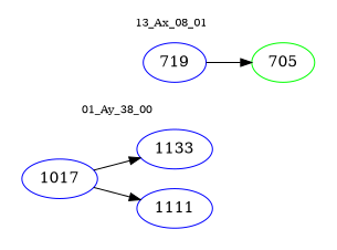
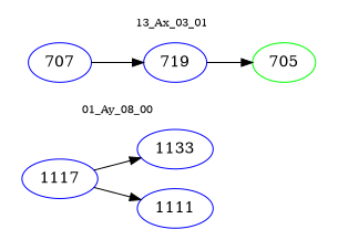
  digraph {
    rankdir=LR
    node [color=blue]
    edge [color=black]
-   n1 [label=1017]
+   n1 [label=1117]
    n2 [label=1111]
    n3 [label=1133]
+   n4 [label=707]
    n5 [color=green label=705]
    n6 [label=719]
    subgraph cluster_1 {
      color=white
      fontsize=10
-     label="01_Ay_38_00"
+     label="01_Ay_08_00"
      n1
      n2
      n3
    }
    subgraph cluster_2 {
      color=white
      fontsize=10
-     label="13_Ax_08_01"
+     label="13_Ax_03_01"
+     n4
      n5
      n6
    }
    n1 -> n2
    n1 -> n3
+   n4 -> n6
    n6 -> n5
  }
